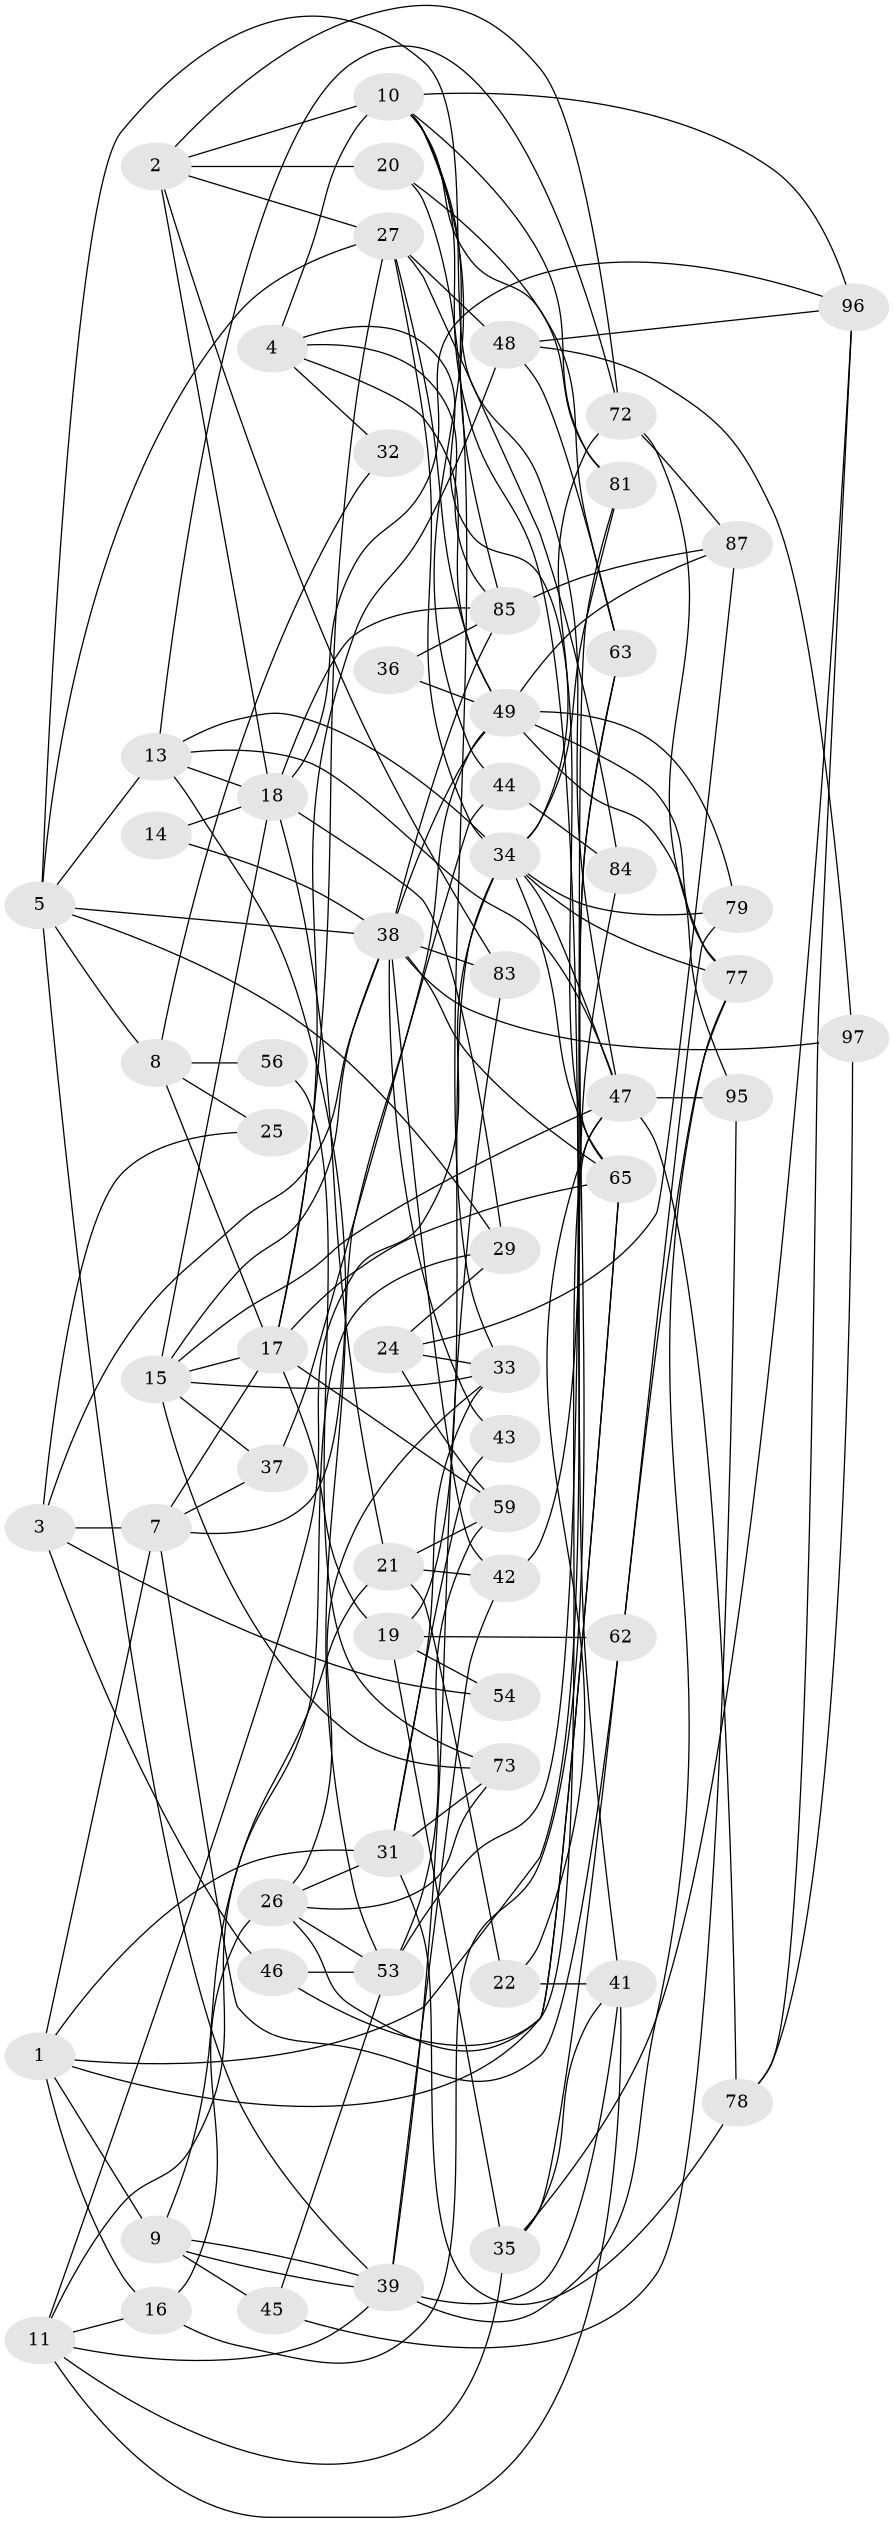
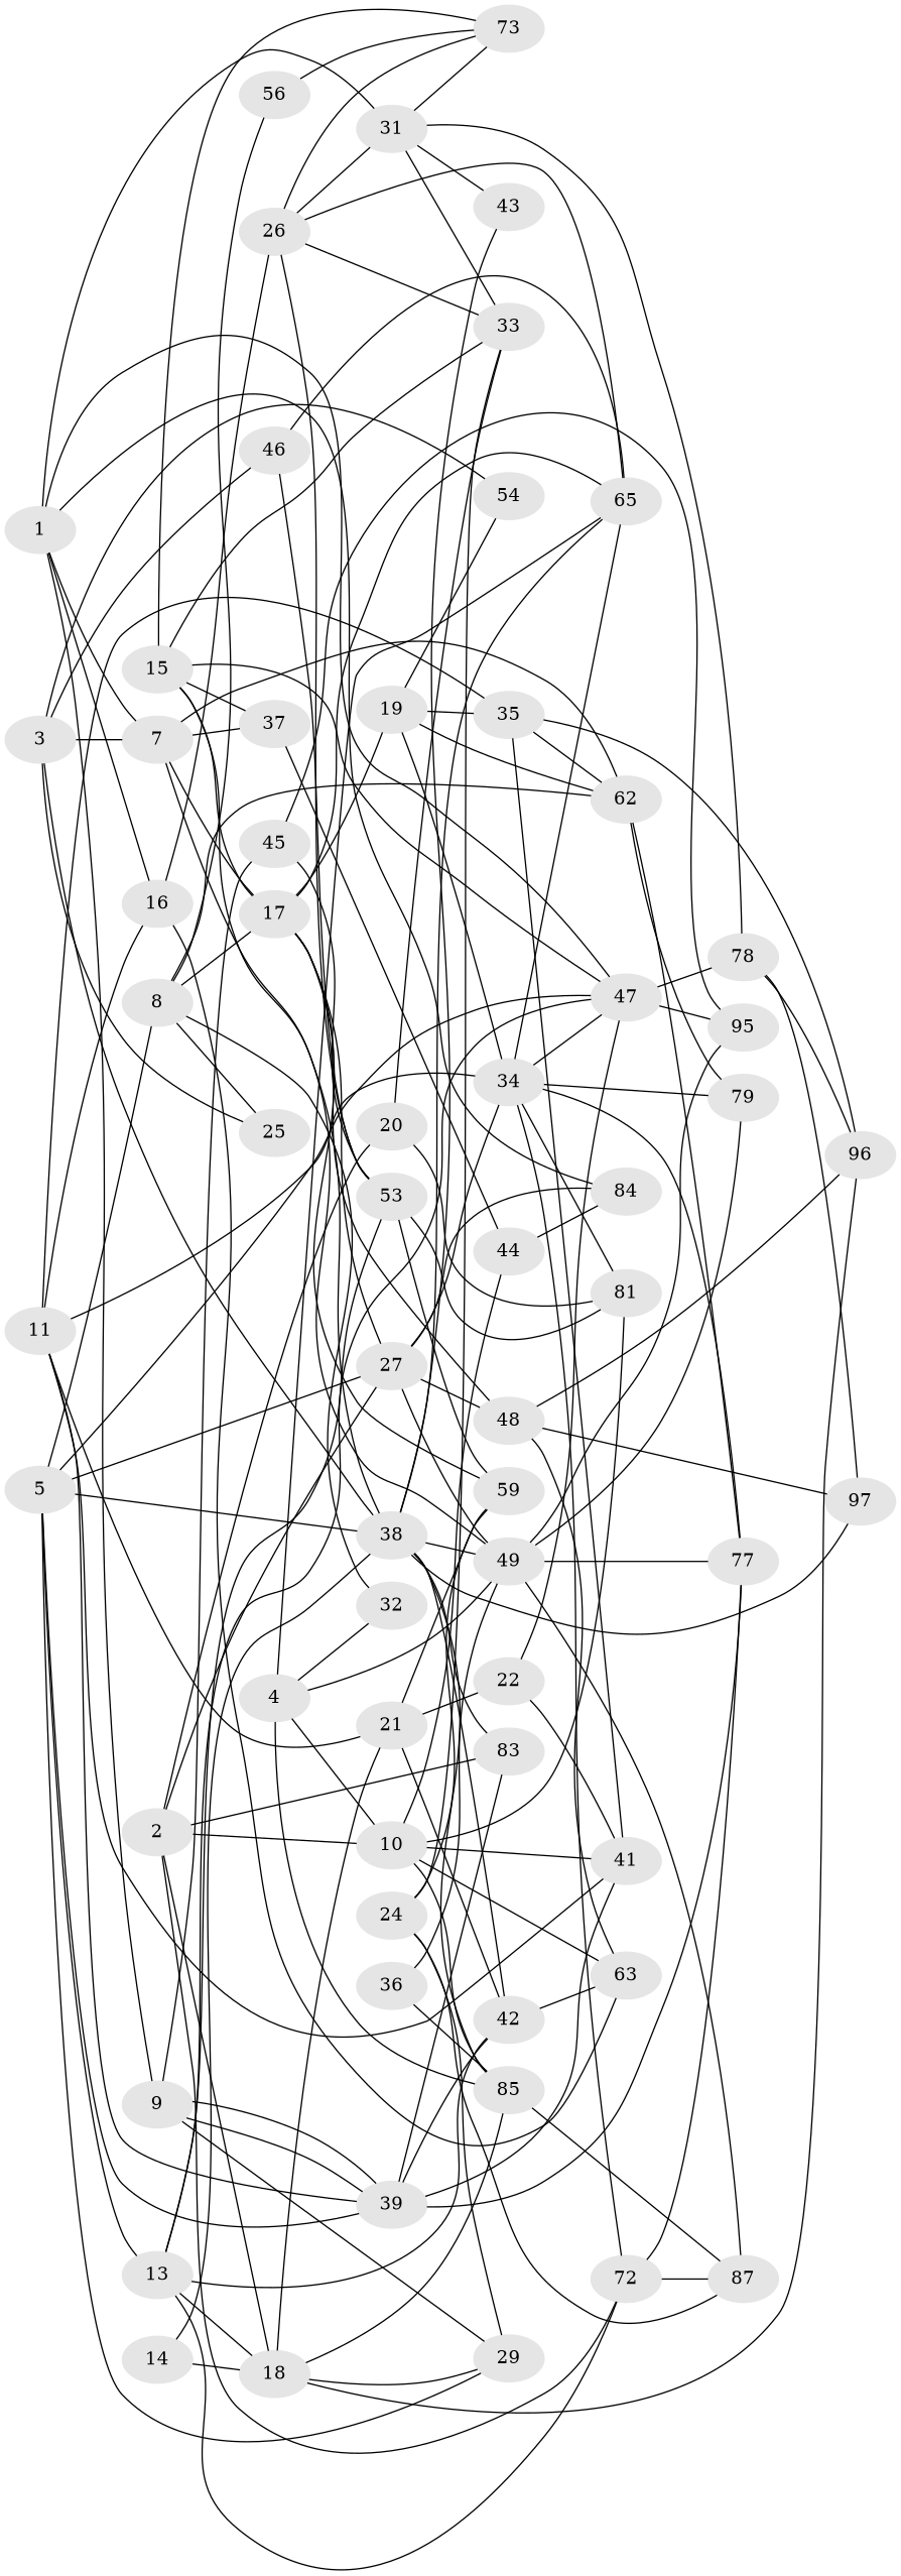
  graph {
    rankdir=LR
    node [color=gray90 style=filled]
    1 [super="+12"]
    7 [super="+99"]
    9
    16
    31 [super="+58"]
    47 [super="+68"]
    84
    49 [super="+102"]
    17 [super="+105"]
    37 [super="+70"]
    62 [super="+71"]
    29 [super="+30"]
    39 [super="+40"]
    45
    63
    26 [super="+88"]
    33 [super="+89"]
    73 [super="+92"]
    43
    78
    95
    2 [super="+6"]
    18 [super="+80"]
    20
    27 [super="+76"]
    72 [super="+74"]
    83
    10 [super="+52"]
    85 [super="+94"]
    96 [super="+101"]
    21
    81 [super="+86"]
    34 [super="+66"]
    48 [super="+61"]
    36
    87 [super="+91"]
    77 [super="+82"]
    3 [super="+93"]
    25
    38 [super="+75"]
    46
    54
    65 [super="+100"]
    42 [super="+90"]
    97
    53 [super="+98"]
    4 [super="+103"]
    32
    41 [super="+64"]
    44 [super="+50"]
    79
    5 [super="+28"]
    8 [super="+51"]
    13 [super="+55"]
    56
    19
    59
    11 [super="+23"]
    35 [super="+104"]
    14
    15 [super="+57"]
    22
    24 [super="+69"]
    1 -- 7
    1 -- 9
    1 -- 16
    1 -- 31
    1 -- 47
    1 -- 84
    7 -- 49
    7 -- 17
    7 -- 37
    7 -- 62
    9 -- 29
    9 -- 39
    9 -- 39
    9 -- 45
    16 -- 63
    16 -- 26
    31 -- 33
    31 -- 73
    31 -- 43
    31 -- 78
    47 -- 78
    47 -- 95
    49 -- 95
    49 -- 87
    49 -- 77
    49 -- 79
    17 -- 27
    17 -- 48 [weight=2]
    17 -- 65
    17 -- 19
    17 -- 59
    37 -- 44
    62 -- 77
    62 -- 79
    39 -- 83
    39 -- 77 [weight=2]
    39 -- 42
    39 -- 41
    45 -- 95
    45 -- 53
    26 -- 31
    26 -- 33
    26 -- 73
    26 -- 65
    26 -- 53 [weight=2]
    78 -- 96
    78 -- 97
    2 -- 18
    2 -- 20
    2 -- 27
    2 -- 72
    2 -- 83
    2 -- 10
    18 -- 29
    18 -- 85
    18 -- 96
    18 -- 21
    20 -- 33
    20 -- 81
    27 -- 84
    27 -- 49
    27 -- 34
    27 -- 48
    72 -- 87 [weight=2]
    72 -- 77
    10 -- 63
    10 -- 85
-   10 -- 96
    10 -- 81
    10 -- 41
    10 -- 44
    85 -- 87
    21 -- 42
    21 -- 59
    21 -- 22
    34 -- 47
    34 -- 72
    34 -- 81
    34 -- 77 [weight=2]
    34 -- 65
    34 -- 79
    48 -- 63
    48 -- 96
    48 -- 97
    36 -- 49
    36 -- 85
    3 -- 7
    3 -- 25
    3 -- 38
    3 -- 46
    3 -- 54
    38 -- 49
    38 -- 43
    38 -- 83
    38 -- 85
    38 -- 65
    38 -- 42
    38 -- 97
    46 -- 65
    46 -- 53
    42 -- 63
    53 -- 81
    53 -- 59
    4 -- 49
    4 -- 10
    4 -- 85
    4 -- 65
    4 -- 32
    44 -- 84
    5 -- 47
    5 -- 29
    5 -- 39
    5 -- 27
    5 -- 38
    5 -- 8
    5 -- 13
    8 -- 17
+   8 -- 62
    8 -- 25
    8 -- 32
    8 -- 56
    13 -- 47
    13 -- 18
    13 -- 72
-   13 -- 34
+   13 -- 42
    13 -- 53
    56 -- 73
    19 -- 62
    19 -- 34
    19 -- 54
    19 -- 35
    11 -- 16
    11 -- 39
    11 -- 21
    11 -- 34
    11 -- 41
    11 -- 35
    35 -- 62
    35 -- 96
    35 -- 41
    14 -- 18
    14 -- 38
    15 -- 47
    15 -- 17
    15 -- 37
    15 -- 33 [weight=2]
    15 -- 73
-   15 -- 18
    15 -- 38
    22 -- 47
    22 -- 41
    24 -- 29
    24 -- 33 [weight=2]
    24 -- 87
    24 -- 59
  }
